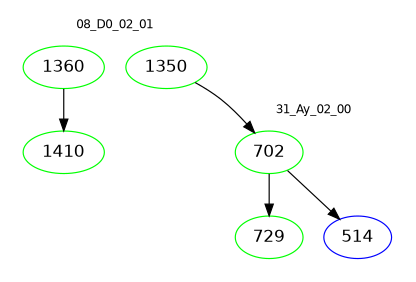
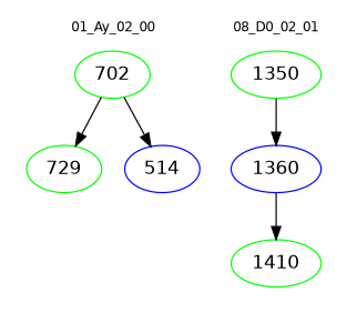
  digraph {
    fontname="DejaVu Sans"
    node [color=green fontname="DejaVu Sans"]
    edge [color=black fontname="DejaVu Sans"]
    n1 [label=702]
    n2 [label=729]
    n3 [color=blue label=514]
    n4 [label=1350]
-   n5 [label=1360]
+   n5 [color=blue label=1360]
    n6 [label=1410]
    subgraph cluster_1 {
      color=white
      fontsize=10
-     label="31_Ay_02_00"
+     label="01_Ay_02_00"
      n1
      n2
      n3
    }
    subgraph cluster_2 {
      color=white
      fontsize=10
      label="08_D0_02_01"
      n4
      n5
      n6
    }
    n1 -> n2
    n1 -> n3
-   n4 -> n1
+   n4 -> n5
    n5 -> n6
  }
